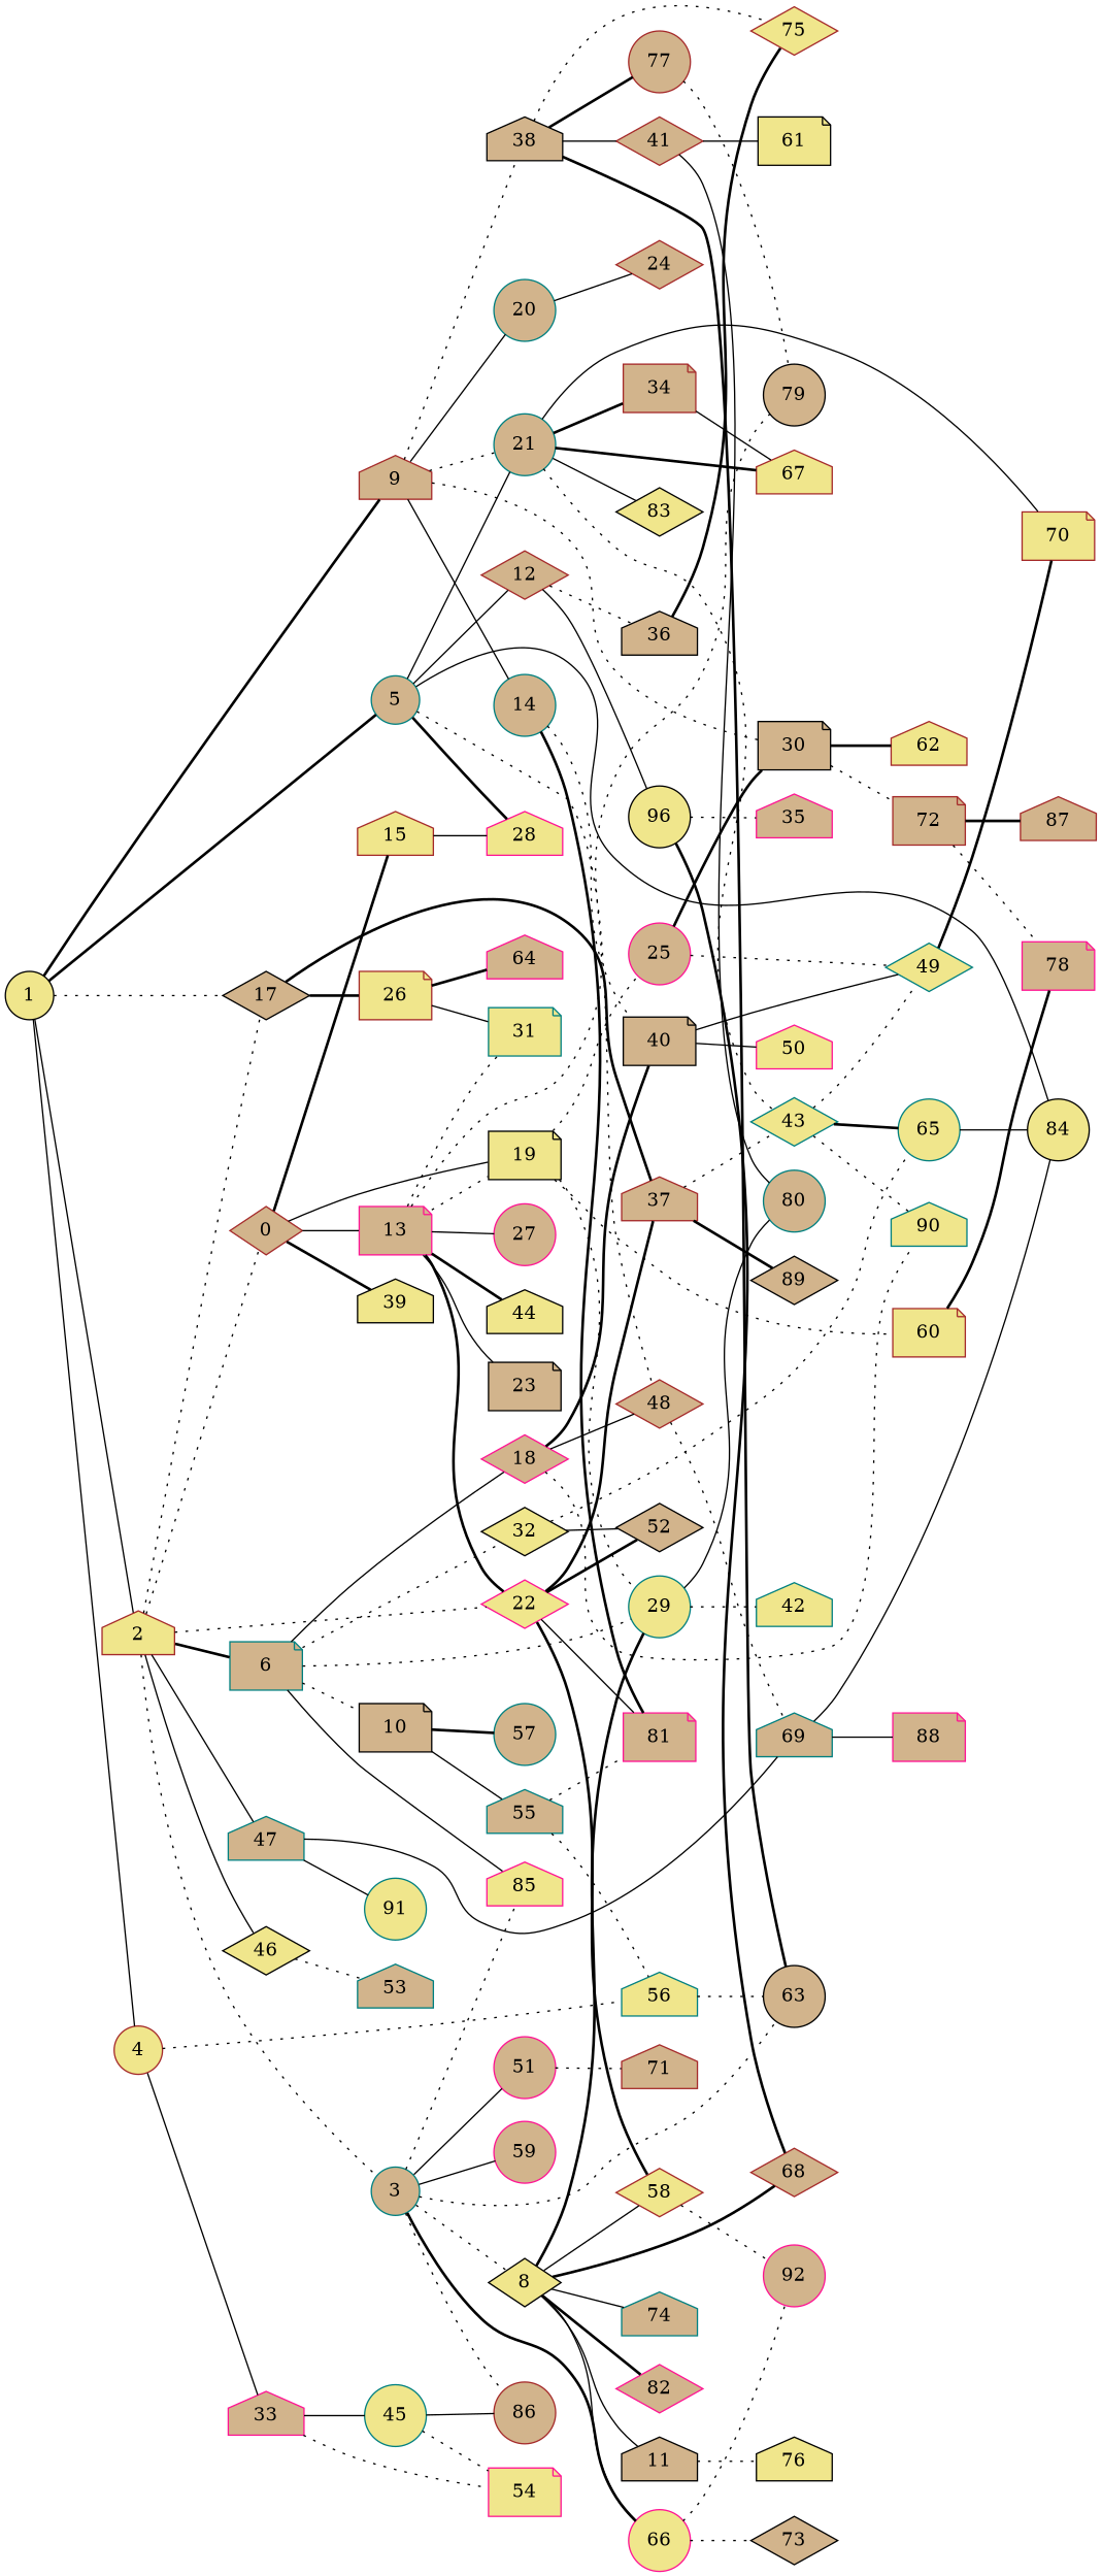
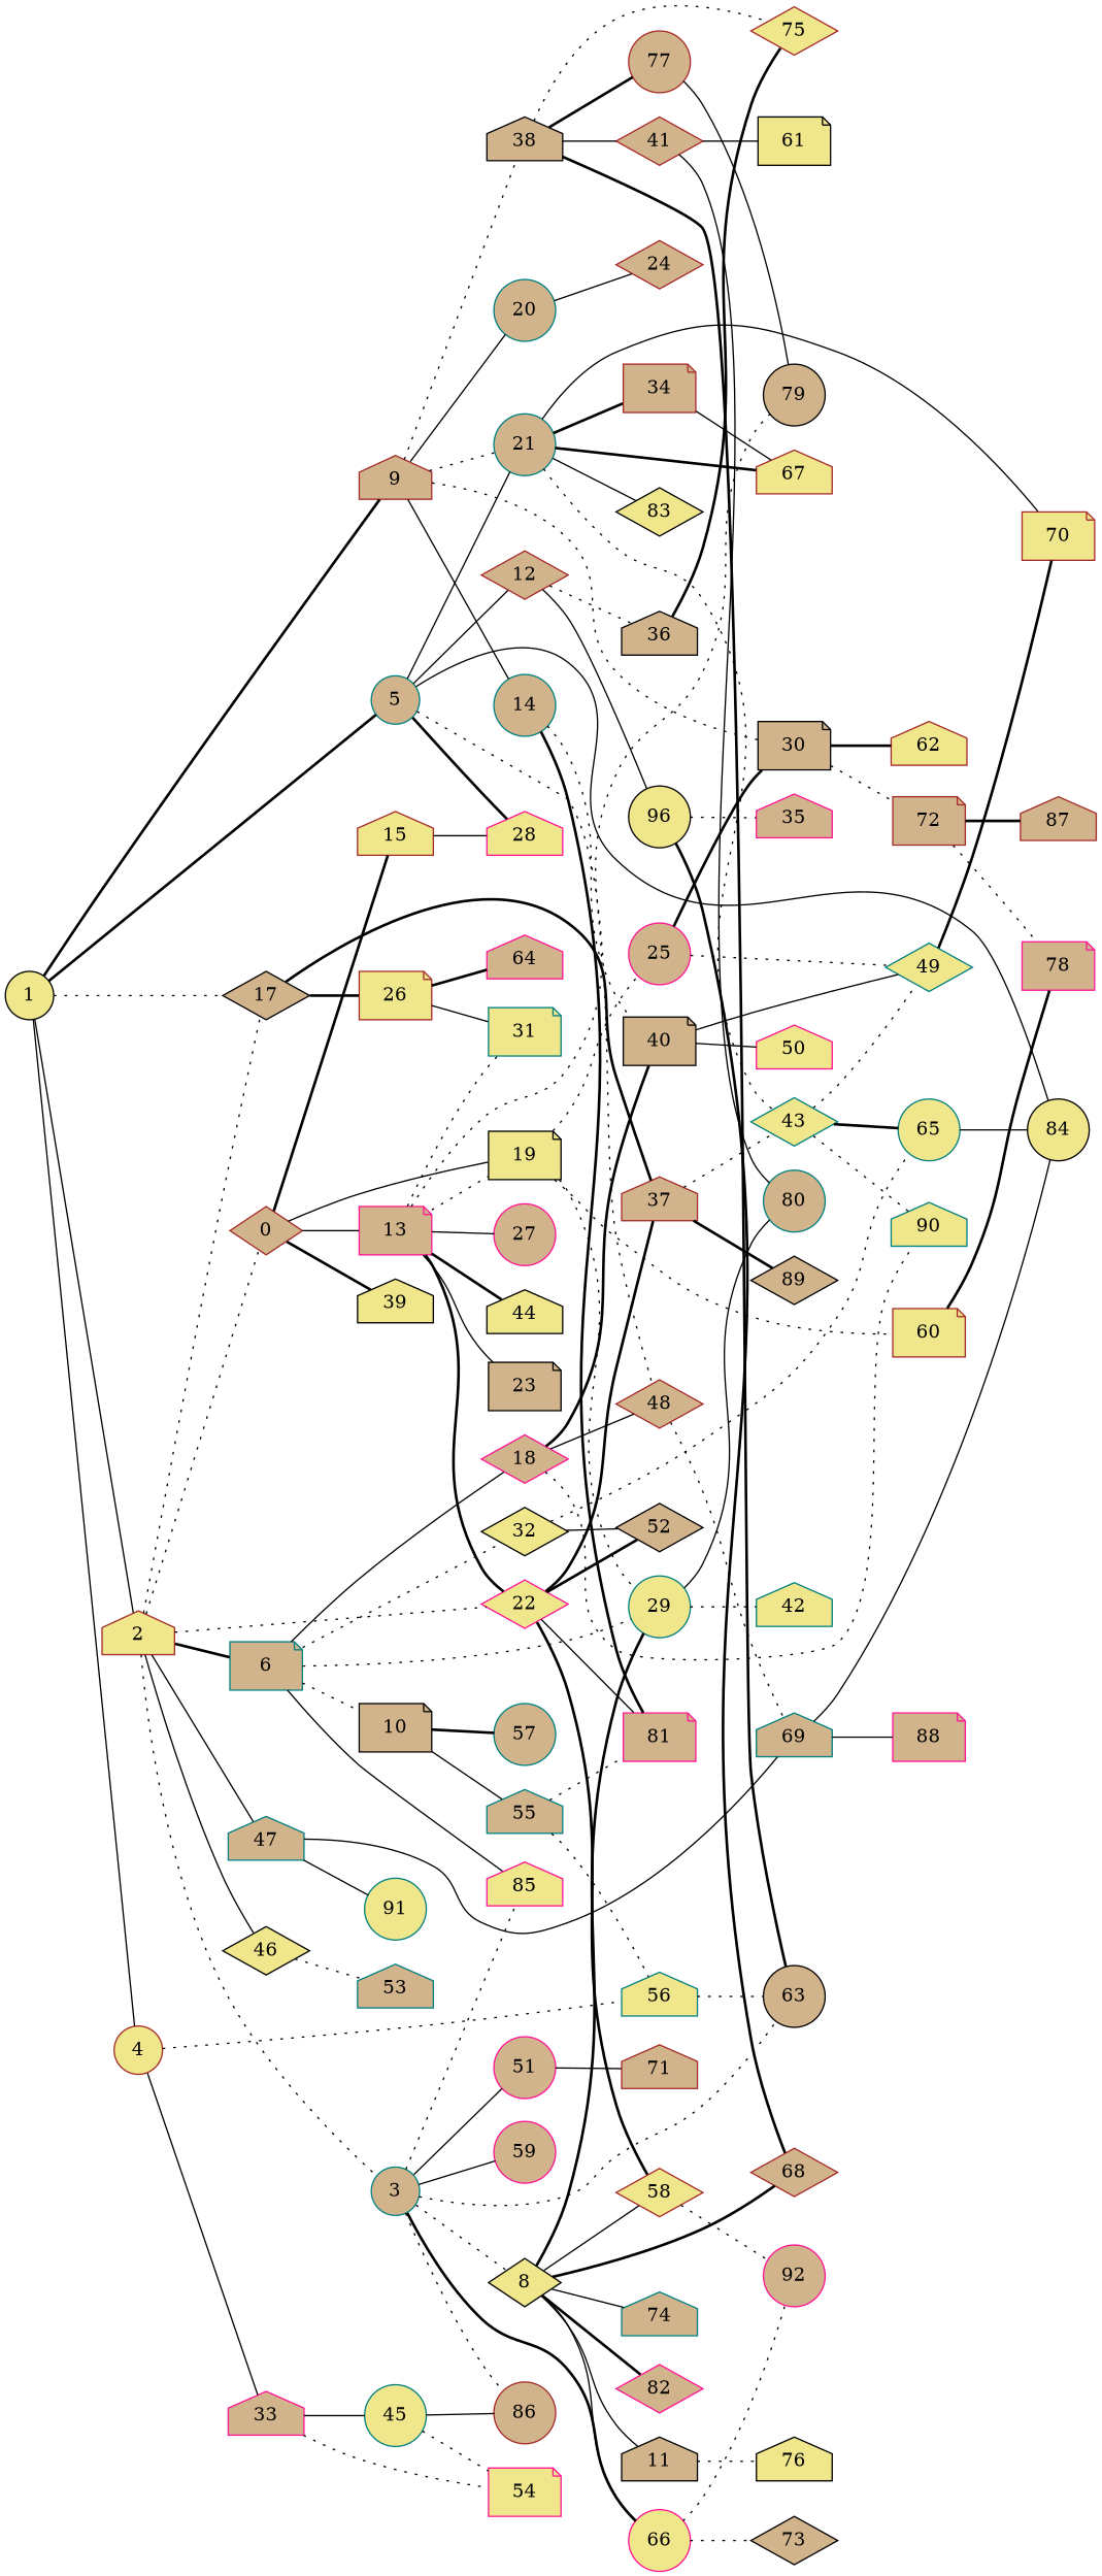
  graph {
    rankdir=LR
    node [color=black fillcolor=tan shape=house style=filled]
    edge [style=dotted]
    1 [fillcolor=khaki shape=circle]
    2 [color=brown fillcolor=khaki]
    4 [color=brown fillcolor=khaki shape=circle]
    5 [color=teal shape=circle]
    9 [color=brown]
    17 [shape=diamond]
    3 [color=teal shape=circle]
    6 [color=teal shape=note]
    n9 [color=brown label=0 shape=diamond]
    22 [color=deeppink fillcolor=khaki shape=diamond]
    46 [fillcolor=khaki shape=diamond]
    47 [color=teal]
    33 [color=deeppink]
    56 [color=teal fillcolor=khaki]
    12 [color=brown shape=diamond]
    21 [color=teal shape=circle]
    28 [color=deeppink fillcolor=khaki]
    48 [color=brown shape=diamond]
    84 [fillcolor=khaki shape=circle]
    14 [color=teal shape=circle]
    20 [color=teal shape=circle]
    30 [shape=note]
    38
    26 [color=brown fillcolor=khaki shape=note]
    37 [color=brown]
    8 [fillcolor=khaki shape=diamond]
    51 [color=deeppink shape=circle]
    59 [color=deeppink shape=circle]
    63 [shape=circle]
    66 [color=deeppink fillcolor=khaki shape=circle]
    85 [color=deeppink fillcolor=khaki]
    86 [color=brown shape=circle]
    10 [shape=note]
    18 [color=deeppink shape=diamond]
    29 [color=teal fillcolor=khaki shape=circle]
    32 [fillcolor=khaki shape=diamond]
    13 [color=deeppink shape=note]
    15 [color=brown fillcolor=khaki]
    19 [fillcolor=khaki shape=note]
    39 [fillcolor=khaki]
    58 [color=brown fillcolor=khaki shape=diamond]
    81 [color=deeppink shape=note]
    52 [shape=diamond]
    53 [color=teal]
    69 [color=teal]
    91 [color=teal fillcolor=khaki shape=circle]
    11
    68 [color=brown shape=diamond]
    74 [color=teal]
    82 [color=deeppink shape=diamond]
    71 [color=brown]
    92 [color=deeppink shape=circle]
    73 [shape=diamond]
    45 [color=teal fillcolor=khaki shape=circle]
    54 [color=deeppink fillcolor=khaki shape=note]
    n56 [fillcolor=khaki label=96 shape=circle]
    36
    34 [color=brown shape=note]
    43 [color=teal fillcolor=khaki shape=diamond]
    67 [color=brown fillcolor=khaki]
    70 [color=brown fillcolor=khaki shape=note]
    83 [fillcolor=khaki shape=diamond]
    55 [color=teal]
    57 [color=teal shape=circle]
    40 [shape=note]
    90 [color=teal fillcolor=khaki]
    42 [color=teal fillcolor=khaki]
    80 [color=teal shape=circle]
    65 [color=teal fillcolor=khaki shape=circle]
    23 [shape=note]
    27 [color=deeppink shape=circle]
    31 [color=teal fillcolor=khaki shape=note]
    44 [fillcolor=khaki]
    79 [shape=circle]
    25 [color=deeppink shape=circle]
    60 [color=brown fillcolor=khaki shape=note]
    76 [fillcolor=khaki]
    24 [color=brown shape=diamond]
    62 [color=brown fillcolor=khaki]
    72 [color=brown shape=note]
    75 [color=brown fillcolor=khaki shape=diamond]
    41 [color=brown shape=diamond]
    77 [color=brown shape=circle]
    35 [color=deeppink]
    49 [color=teal fillcolor=khaki shape=diamond]
    50 [color=deeppink fillcolor=khaki]
    64 [color=deeppink]
    89 [shape=diamond]
    78 [color=deeppink shape=note]
    87 [color=brown]
    61 [fillcolor=khaki shape=note]
    88 [color=deeppink shape=note]
    1 -- 2 [style=solid]
    1 -- 4 [style=solid]
    1 -- 5 [style=bold]
    1 -- 9 [style=bold]
    1 -- 17
    2 -- 17
    2 -- 3
    2 -- 6 [style=bold]
    2 -- n9
    2 -- 22
    2 -- 46 [style=solid]
    2 -- 47 [style=solid]
    4 -- 33 [style=solid]
    4 -- 56
    5 -- 12 [style=solid]
    5 -- 21 [style=solid]
    5 -- 28 [style=bold]
    5 -- 48
    5 -- 84 [style=solid]
    9 -- 21
    9 -- 14 [style=solid]
    9 -- 20 [style=solid]
    9 -- 30
    9 -- 38
    17 -- 26 [style=bold]
    17 -- 37 [style=bold]
    3 -- 8
    3 -- 51 [style=solid]
    3 -- 59 [style=solid]
    3 -- 63
    3 -- 66 [style=bold]
    3 -- 85
    3 -- 86
    6 -- 85 [style=solid]
    6 -- 10
    6 -- 18 [style=solid]
    6 -- 29
    6 -- 32
    n9 -- 13 [style=solid]
    n9 -- 15 [style=bold]
    n9 -- 19 [style=solid]
    n9 -- 39 [style=bold]
    22 -- 37 [style=bold]
    22 -- 58 [style=bold]
    22 -- 81 [style=solid]
    22 -- 52 [style=bold]
    46 -- 53
    47 -- 69 [style=solid]
    47 -- 91 [style=solid]
    33 -- 45 [style=solid]
    33 -- 54
    56 -- 63
    12 -- n56 [style=solid]
    12 -- 36
    21 -- 34 [style=bold]
    21 -- 43
    21 -- 67 [style=bold]
    21 -- 70 [style=solid]
    21 -- 83 [style=solid]
    48 -- 69
    14 -- 81 [style=bold]
    14 -- 40
    20 -- 24 [style=solid]
    30 -- 62 [style=bold]
    30 -- 72
    38 -- 63 [style=bold]
    38 -- 75
    38 -- 41 [style=solid]
    38 -- 77 [style=bold]
    26 -- 31 [style=solid]
    26 -- 64 [style=bold]
    37 -- 43
    37 -- 89 [style=bold]
    8 -- 66 [style=solid]
    8 -- 29 [style=bold]
    8 -- 58 [style=solid]
    8 -- 11 [style=solid]
    8 -- 68 [style=bold]
    8 -- 74 [style=solid]
    8 -- 82 [style=bold]
-   51 -- 71
+   51 -- 71 [style=solid]
    66 -- 92
    66 -- 73
    10 -- 55 [style=solid]
    10 -- 57 [style=bold]
    18 -- 48 [style=solid]
    18 -- 40 [style=bold]
    18 -- 90
    29 -- 42
    29 -- 80 [style=solid]
    32 -- 52 [style=solid]
    32 -- 65
    13 -- 22 [style=bold]
    13 -- 19
    13 -- 23 [style=solid]
    13 -- 27 [style=solid]
    13 -- 31
    13 -- 44 [style=bold]
    13 -- 79
    15 -- 28 [style=solid]
    19 -- 29
    19 -- 25
    19 -- 60
    58 -- 92
    69 -- 84 [style=solid]
    69 -- 88 [style=solid]
    11 -- 76
    45 -- 86 [style=solid]
    45 -- 54
    n56 -- 68 [style=bold]
    n56 -- 35
    36 -- 75 [style=bold]
    34 -- 67 [style=solid]
    43 -- 90
    43 -- 65 [style=bold]
    43 -- 49
    55 -- 56
    55 -- 81
    40 -- 49 [style=solid]
    40 -- 50 [style=solid]
    65 -- 84 [style=solid]
    25 -- 30 [style=bold]
    25 -- 49
    60 -- 78 [style=bold]
    72 -- 78
    72 -- 87 [style=bold]
    41 -- 80 [style=solid]
    41 -- 61 [style=solid]
-   77 -- 79
+   77 -- 79 [style=solid]
    49 -- 70 [style=bold]
  }
